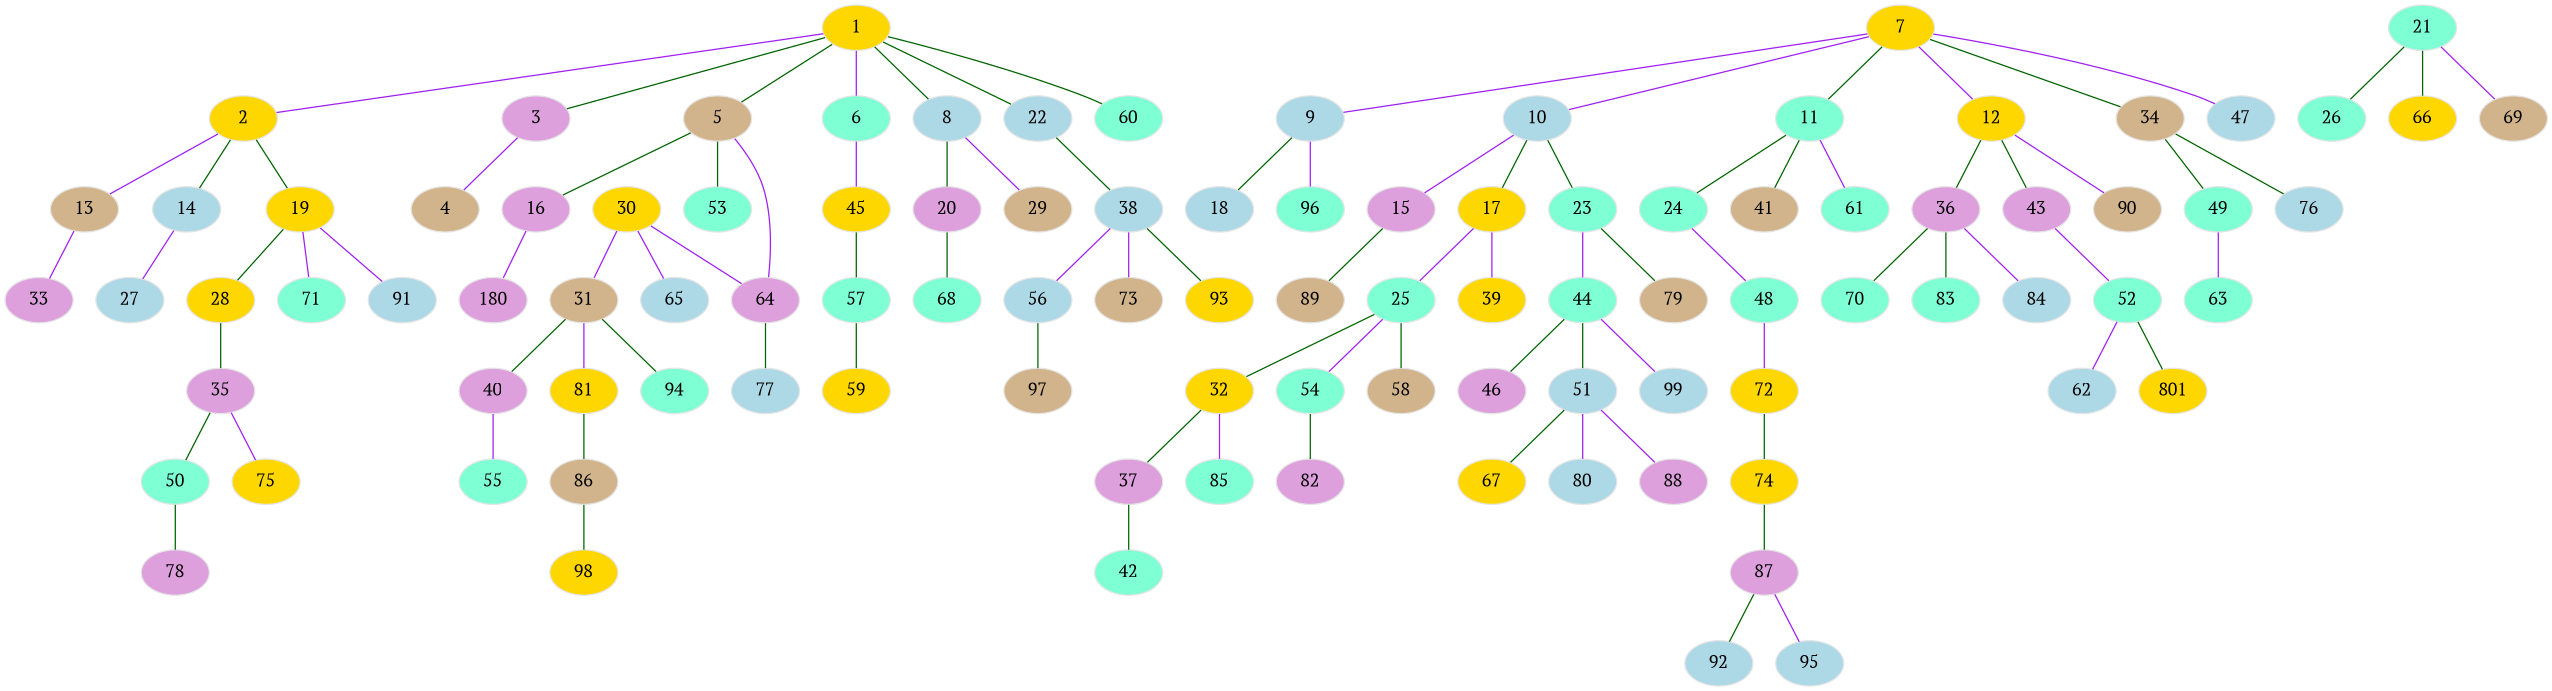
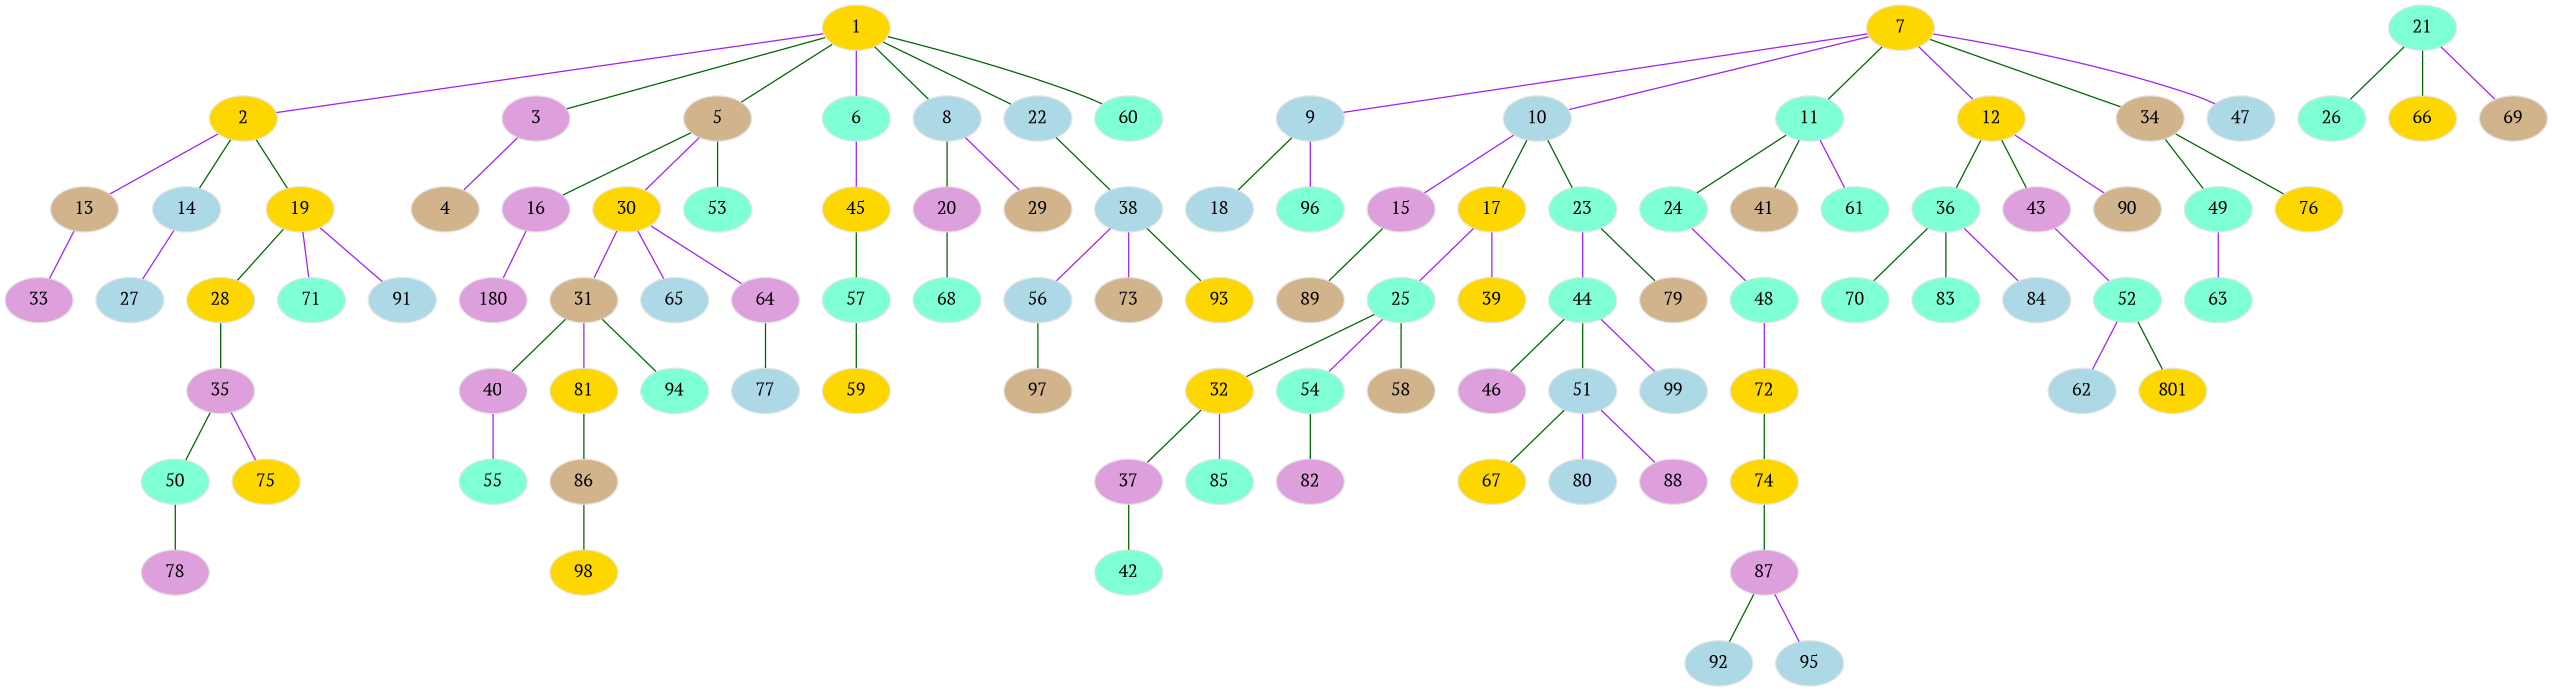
  graph {
    fontname="PT Serif"
    node [color=gray90 fillcolor=aquamarine fontname="PT Serif" style=filled]
    edge [color=darkgreen fontname="PT Serif"]
    1 [fillcolor=gold]
    2 [fillcolor=gold]
    3 [fillcolor=plum]
    5 [fillcolor=tan]
    6
    8 [fillcolor=lightblue]
    22 [fillcolor=lightblue]
    60
    13 [fillcolor=tan]
    14 [fillcolor=lightblue]
    19 [fillcolor=gold]
    4 [fillcolor=tan]
    16 [fillcolor=plum]
    30 [fillcolor=gold]
    53
    45 [fillcolor=gold]
    20 [fillcolor=plum]
    29 [fillcolor=tan]
    38 [fillcolor=lightblue]
    33 [fillcolor=plum]
    27 [fillcolor=lightblue]
    28 [fillcolor=gold]
    71
    91 [fillcolor=lightblue]
    7 [fillcolor=gold]
    9 [fillcolor=lightblue]
    10 [fillcolor=lightblue]
    11
    12 [fillcolor=gold]
    34 [fillcolor=tan]
    47 [fillcolor=lightblue]
    n32 [fillcolor=plum label=180]
    31 [fillcolor=tan]
    64 [fillcolor=plum]
    65 [fillcolor=lightblue]
    57
    18 [fillcolor=lightblue]
    96
    15 [fillcolor=plum]
    17 [fillcolor=gold]
    23
    24
    41 [fillcolor=tan]
    61
-   36 [fillcolor=plum]
+   36
    43 [fillcolor=plum]
    90 [fillcolor=tan]
    49
-   76 [fillcolor=lightblue]
+   76 [fillcolor=gold]
    68
    89 [fillcolor=tan]
    25
    39 [fillcolor=gold]
    44
    79 [fillcolor=tan]
    48
    70
    83
    84 [fillcolor=lightblue]
    52
    21
    26
    66 [fillcolor=gold]
    69 [fillcolor=tan]
    32 [fillcolor=gold]
    54
    58 [fillcolor=tan]
    35 [fillcolor=plum]
    56 [fillcolor=lightblue]
    73 [fillcolor=tan]
    93 [fillcolor=gold]
    46 [fillcolor=plum]
    51 [fillcolor=lightblue]
    99 [fillcolor=lightblue]
    72 [fillcolor=gold]
    37 [fillcolor=plum]
    85
    82 [fillcolor=plum]
    50
    75 [fillcolor=gold]
    40 [fillcolor=plum]
    81 [fillcolor=gold]
    94
    77 [fillcolor=lightblue]
    55
    86 [fillcolor=tan]
    42
    63
    78 [fillcolor=plum]
    97 [fillcolor=tan]
    62 [fillcolor=lightblue]
    n92 [fillcolor=gold label=801]
    67 [fillcolor=gold]
    80 [fillcolor=lightblue]
    88 [fillcolor=plum]
    59 [fillcolor=gold]
    74 [fillcolor=gold]
    87 [fillcolor=plum]
    92 [fillcolor=lightblue]
    95 [fillcolor=lightblue]
    98 [fillcolor=gold]
    1 -- 2 [color=purple]
    1 -- 3
    1 -- 5
    1 -- 6 [color=purple]
    1 -- 8
    1 -- 22
    1 -- 60
    2 -- 13 [color=purple]
    2 -- 14
    2 -- 19
    3 -- 4 [color=purple]
    5 -- 16
-   5 -- 64 [color=purple]
+   5 -- 30 [color=purple]
    5 -- 53
    6 -- 45 [color=purple]
    8 -- 20
    8 -- 29 [color=purple]
    22 -- 38
    13 -- 33 [color=purple]
    14 -- 27 [color=purple]
    19 -- 28
    19 -- 71 [color=purple]
    19 -- 91 [color=purple]
    16 -- n32 [color=purple]
    30 -- 31 [color=purple]
    30 -- 64 [color=purple]
    30 -- 65 [color=purple]
    45 -- 57
    20 -- 68
    38 -- 56 [color=purple]
    38 -- 73 [color=purple]
    38 -- 93
    28 -- 35
    7 -- 9 [color=purple]
    7 -- 10 [color=purple]
    7 -- 11
    7 -- 12 [color=purple]
    7 -- 34
    7 -- 47 [color=purple]
    9 -- 18
    9 -- 96 [color=purple]
    10 -- 15 [color=purple]
    10 -- 17
    10 -- 23
    11 -- 24
    11 -- 41
    11 -- 61 [color=purple]
    12 -- 36
    12 -- 43
    12 -- 90 [color=purple]
    34 -- 49
    34 -- 76
    31 -- 40
    31 -- 81 [color=purple]
    31 -- 94
    64 -- 77
    57 -- 59
    15 -- 89
    17 -- 25 [color=purple]
    17 -- 39 [color=purple]
    23 -- 44 [color=purple]
    23 -- 79
    24 -- 48 [color=purple]
    36 -- 70
    36 -- 83
    36 -- 84 [color=purple]
    43 -- 52 [color=purple]
    49 -- 63 [color=purple]
    25 -- 32
    25 -- 54 [color=purple]
    25 -- 58
    44 -- 46
    44 -- 51
    44 -- 99 [color=purple]
    48 -- 72 [color=purple]
    52 -- 62 [color=purple]
    52 -- n92
    21 -- 26
    21 -- 66
    21 -- 69 [color=purple]
    32 -- 37
    32 -- 85 [color=purple]
    54 -- 82
    35 -- 50
    35 -- 75 [color=purple]
    56 -- 97
    51 -- 67
    51 -- 80 [color=purple]
    51 -- 88 [color=purple]
    72 -- 74
    37 -- 42
    50 -- 78
    40 -- 55 [color=purple]
    81 -- 86
    86 -- 98
    74 -- 87
    87 -- 92
    87 -- 95 [color=purple]
  }
